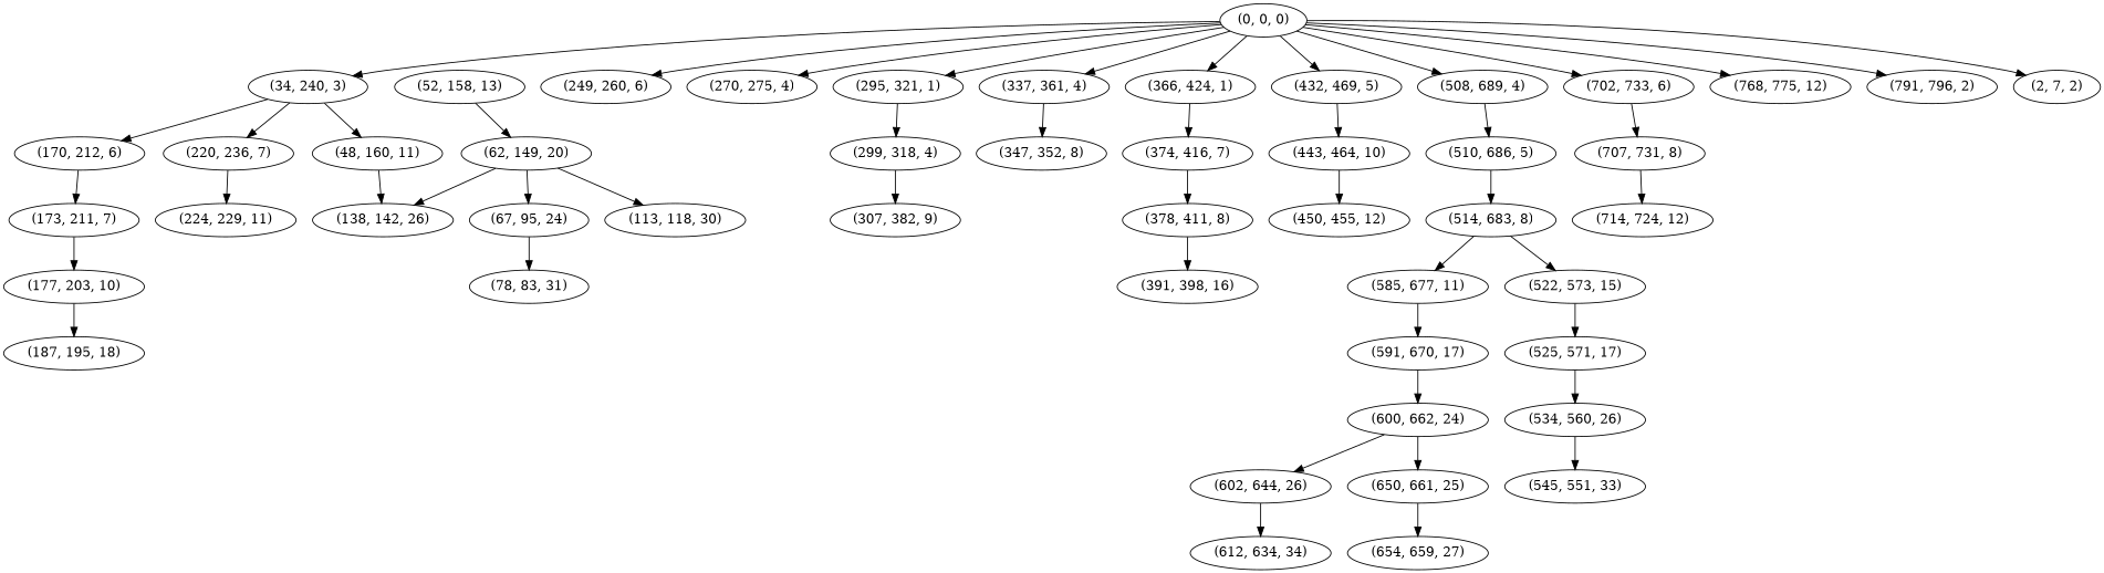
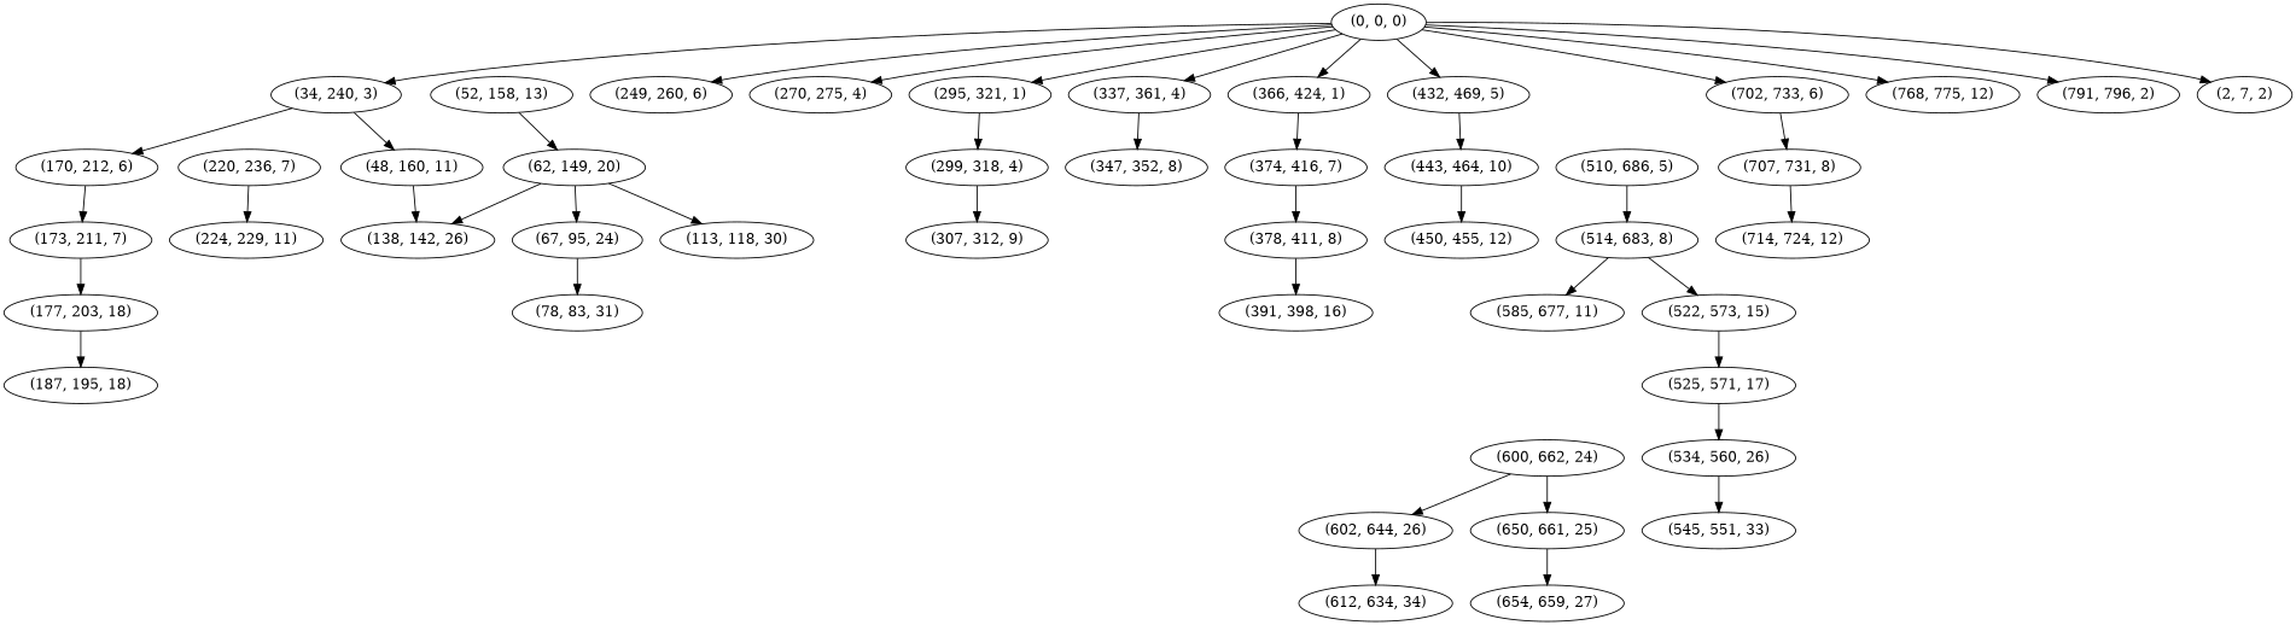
  digraph {
    "(0, 0, 0)"
    "(2, 7, 2)"
    "(34, 240, 3)"
    "(249, 260, 6)"
    "(270, 275, 4)"
    "(295, 321, 1)"
    "(337, 361, 4)"
    "(366, 424, 1)"
    "(432, 469, 5)"
-   "(508, 689, 4)"
    "(702, 733, 6)"
    "(768, 775, 12)"
    "(791, 796, 2)"
    "(48, 160, 11)"
    "(170, 212, 6)"
    "(220, 236, 7)"
    "(299, 318, 4)"
    "(347, 352, 8)"
    "(374, 416, 7)"
    "(443, 464, 10)"
    "(510, 686, 5)"
    "(707, 731, 8)"
    "(138, 142, 26)"
    "(173, 211, 7)"
    "(224, 229, 11)"
    "(52, 158, 13)"
    "(62, 149, 20)"
    "(67, 95, 24)"
    "(113, 118, 30)"
    "(78, 83, 31)"
-   "(177, 203, 10)"
+   "(177, 203, 10)" [label="(177, 203, 18)"]
    "(187, 195, 18)"
-   "(307, 312, 9)" [label="(307, 382, 9)"]
+   "(307, 312, 9)"
    "(378, 411, 8)"
    "(391, 398, 16)"
    "(450, 455, 12)"
    "(514, 683, 8)"
    "(522, 573, 15)"
    "(585, 677, 11)"
    "(525, 571, 17)"
-   "(591, 670, 17)"
    "(534, 560, 26)"
    "(545, 551, 33)"
    "(600, 662, 24)"
    "(602, 644, 26)"
    "(650, 661, 25)"
    "(612, 634, 34)"
    "(654, 659, 27)"
    "(714, 724, 12)"
    "(0, 0, 0)" -> "(2, 7, 2)"
    "(0, 0, 0)" -> "(34, 240, 3)"
    "(0, 0, 0)" -> "(249, 260, 6)"
    "(0, 0, 0)" -> "(270, 275, 4)"
    "(0, 0, 0)" -> "(295, 321, 1)"
    "(0, 0, 0)" -> "(337, 361, 4)"
    "(0, 0, 0)" -> "(366, 424, 1)"
    "(0, 0, 0)" -> "(432, 469, 5)"
-   "(0, 0, 0)" -> "(508, 689, 4)"
    "(0, 0, 0)" -> "(702, 733, 6)"
    "(0, 0, 0)" -> "(768, 775, 12)"
    "(0, 0, 0)" -> "(791, 796, 2)"
    "(34, 240, 3)" -> "(48, 160, 11)"
    "(34, 240, 3)" -> "(170, 212, 6)"
-   "(34, 240, 3)" -> "(220, 236, 7)"
    "(295, 321, 1)" -> "(299, 318, 4)"
    "(337, 361, 4)" -> "(347, 352, 8)"
    "(366, 424, 1)" -> "(374, 416, 7)"
    "(432, 469, 5)" -> "(443, 464, 10)"
-   "(508, 689, 4)" -> "(510, 686, 5)"
    "(702, 733, 6)" -> "(707, 731, 8)"
    "(48, 160, 11)" -> "(138, 142, 26)"
    "(170, 212, 6)" -> "(173, 211, 7)"
    "(220, 236, 7)" -> "(224, 229, 11)"
    "(299, 318, 4)" -> "(307, 312, 9)"
    "(374, 416, 7)" -> "(378, 411, 8)"
    "(443, 464, 10)" -> "(450, 455, 12)"
    "(510, 686, 5)" -> "(514, 683, 8)"
    "(707, 731, 8)" -> "(714, 724, 12)"
    "(173, 211, 7)" -> "(177, 203, 10)"
    "(52, 158, 13)" -> "(62, 149, 20)"
    "(62, 149, 20)" -> "(138, 142, 26)"
    "(62, 149, 20)" -> "(67, 95, 24)"
    "(62, 149, 20)" -> "(113, 118, 30)"
    "(67, 95, 24)" -> "(78, 83, 31)"
    "(177, 203, 10)" -> "(187, 195, 18)"
    "(378, 411, 8)" -> "(391, 398, 16)"
    "(514, 683, 8)" -> "(522, 573, 15)"
    "(514, 683, 8)" -> "(585, 677, 11)"
    "(522, 573, 15)" -> "(525, 571, 17)"
-   "(585, 677, 11)" -> "(591, 670, 17)"
    "(525, 571, 17)" -> "(534, 560, 26)"
-   "(591, 670, 17)" -> "(600, 662, 24)"
    "(534, 560, 26)" -> "(545, 551, 33)"
    "(600, 662, 24)" -> "(602, 644, 26)"
    "(600, 662, 24)" -> "(650, 661, 25)"
    "(602, 644, 26)" -> "(612, 634, 34)"
    "(650, 661, 25)" -> "(654, 659, 27)"
  }
